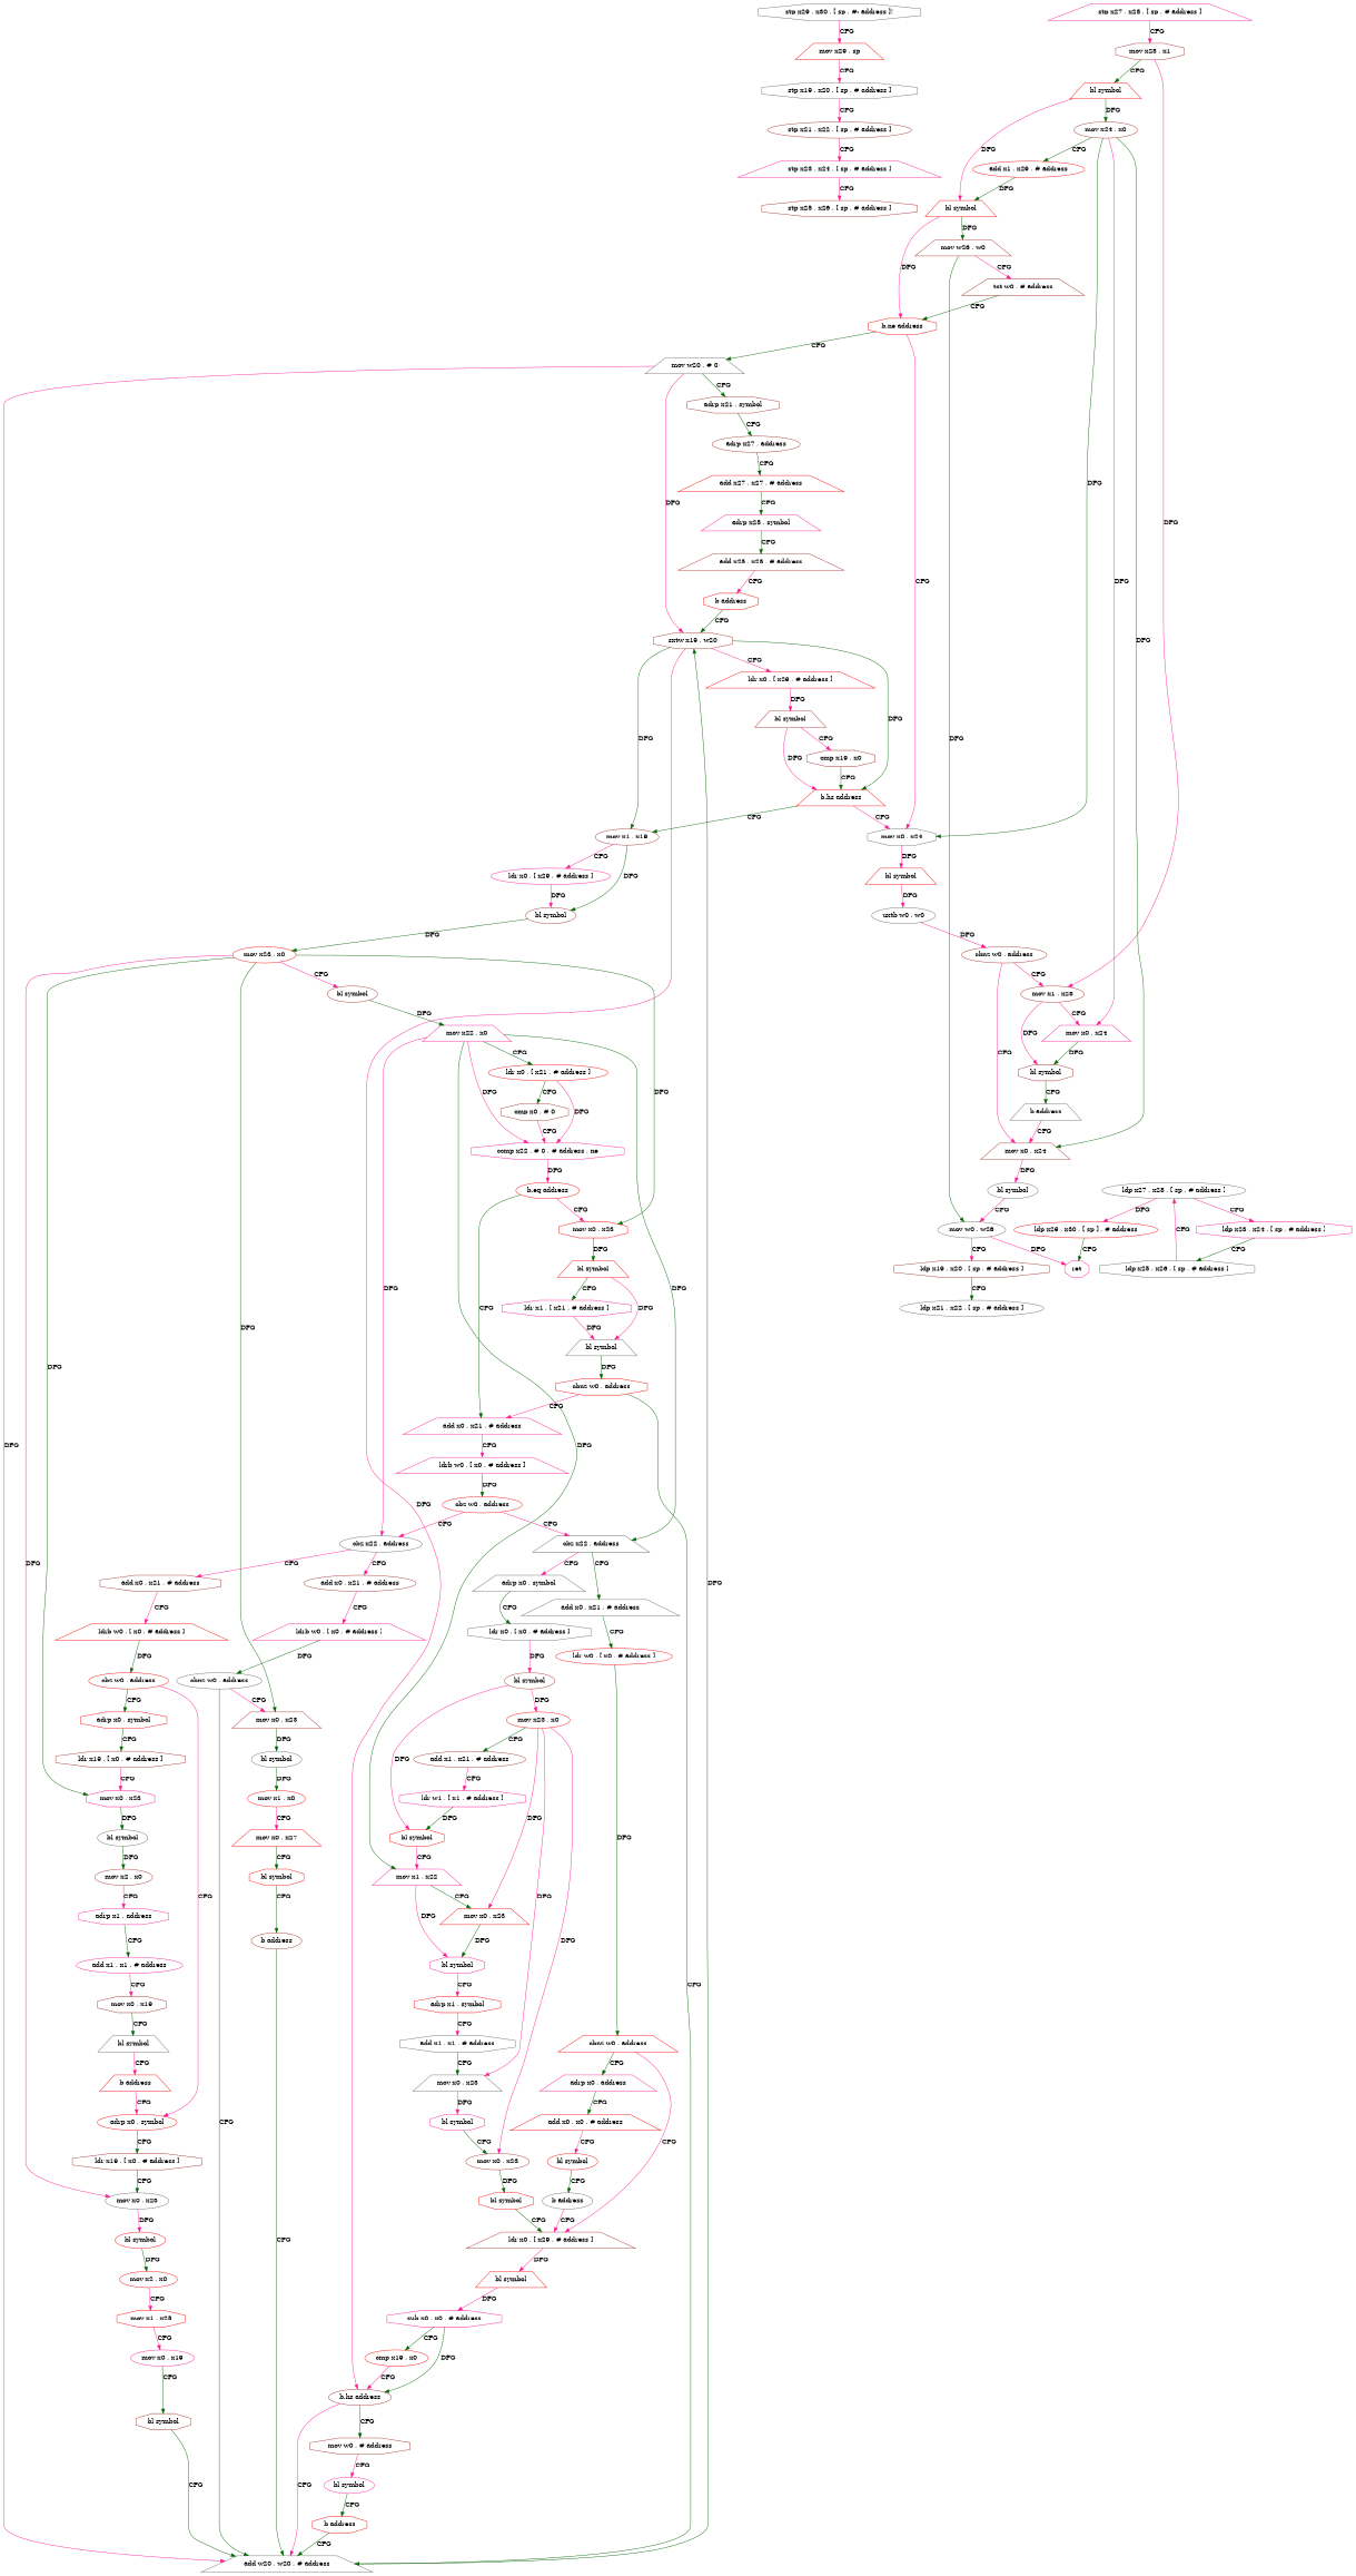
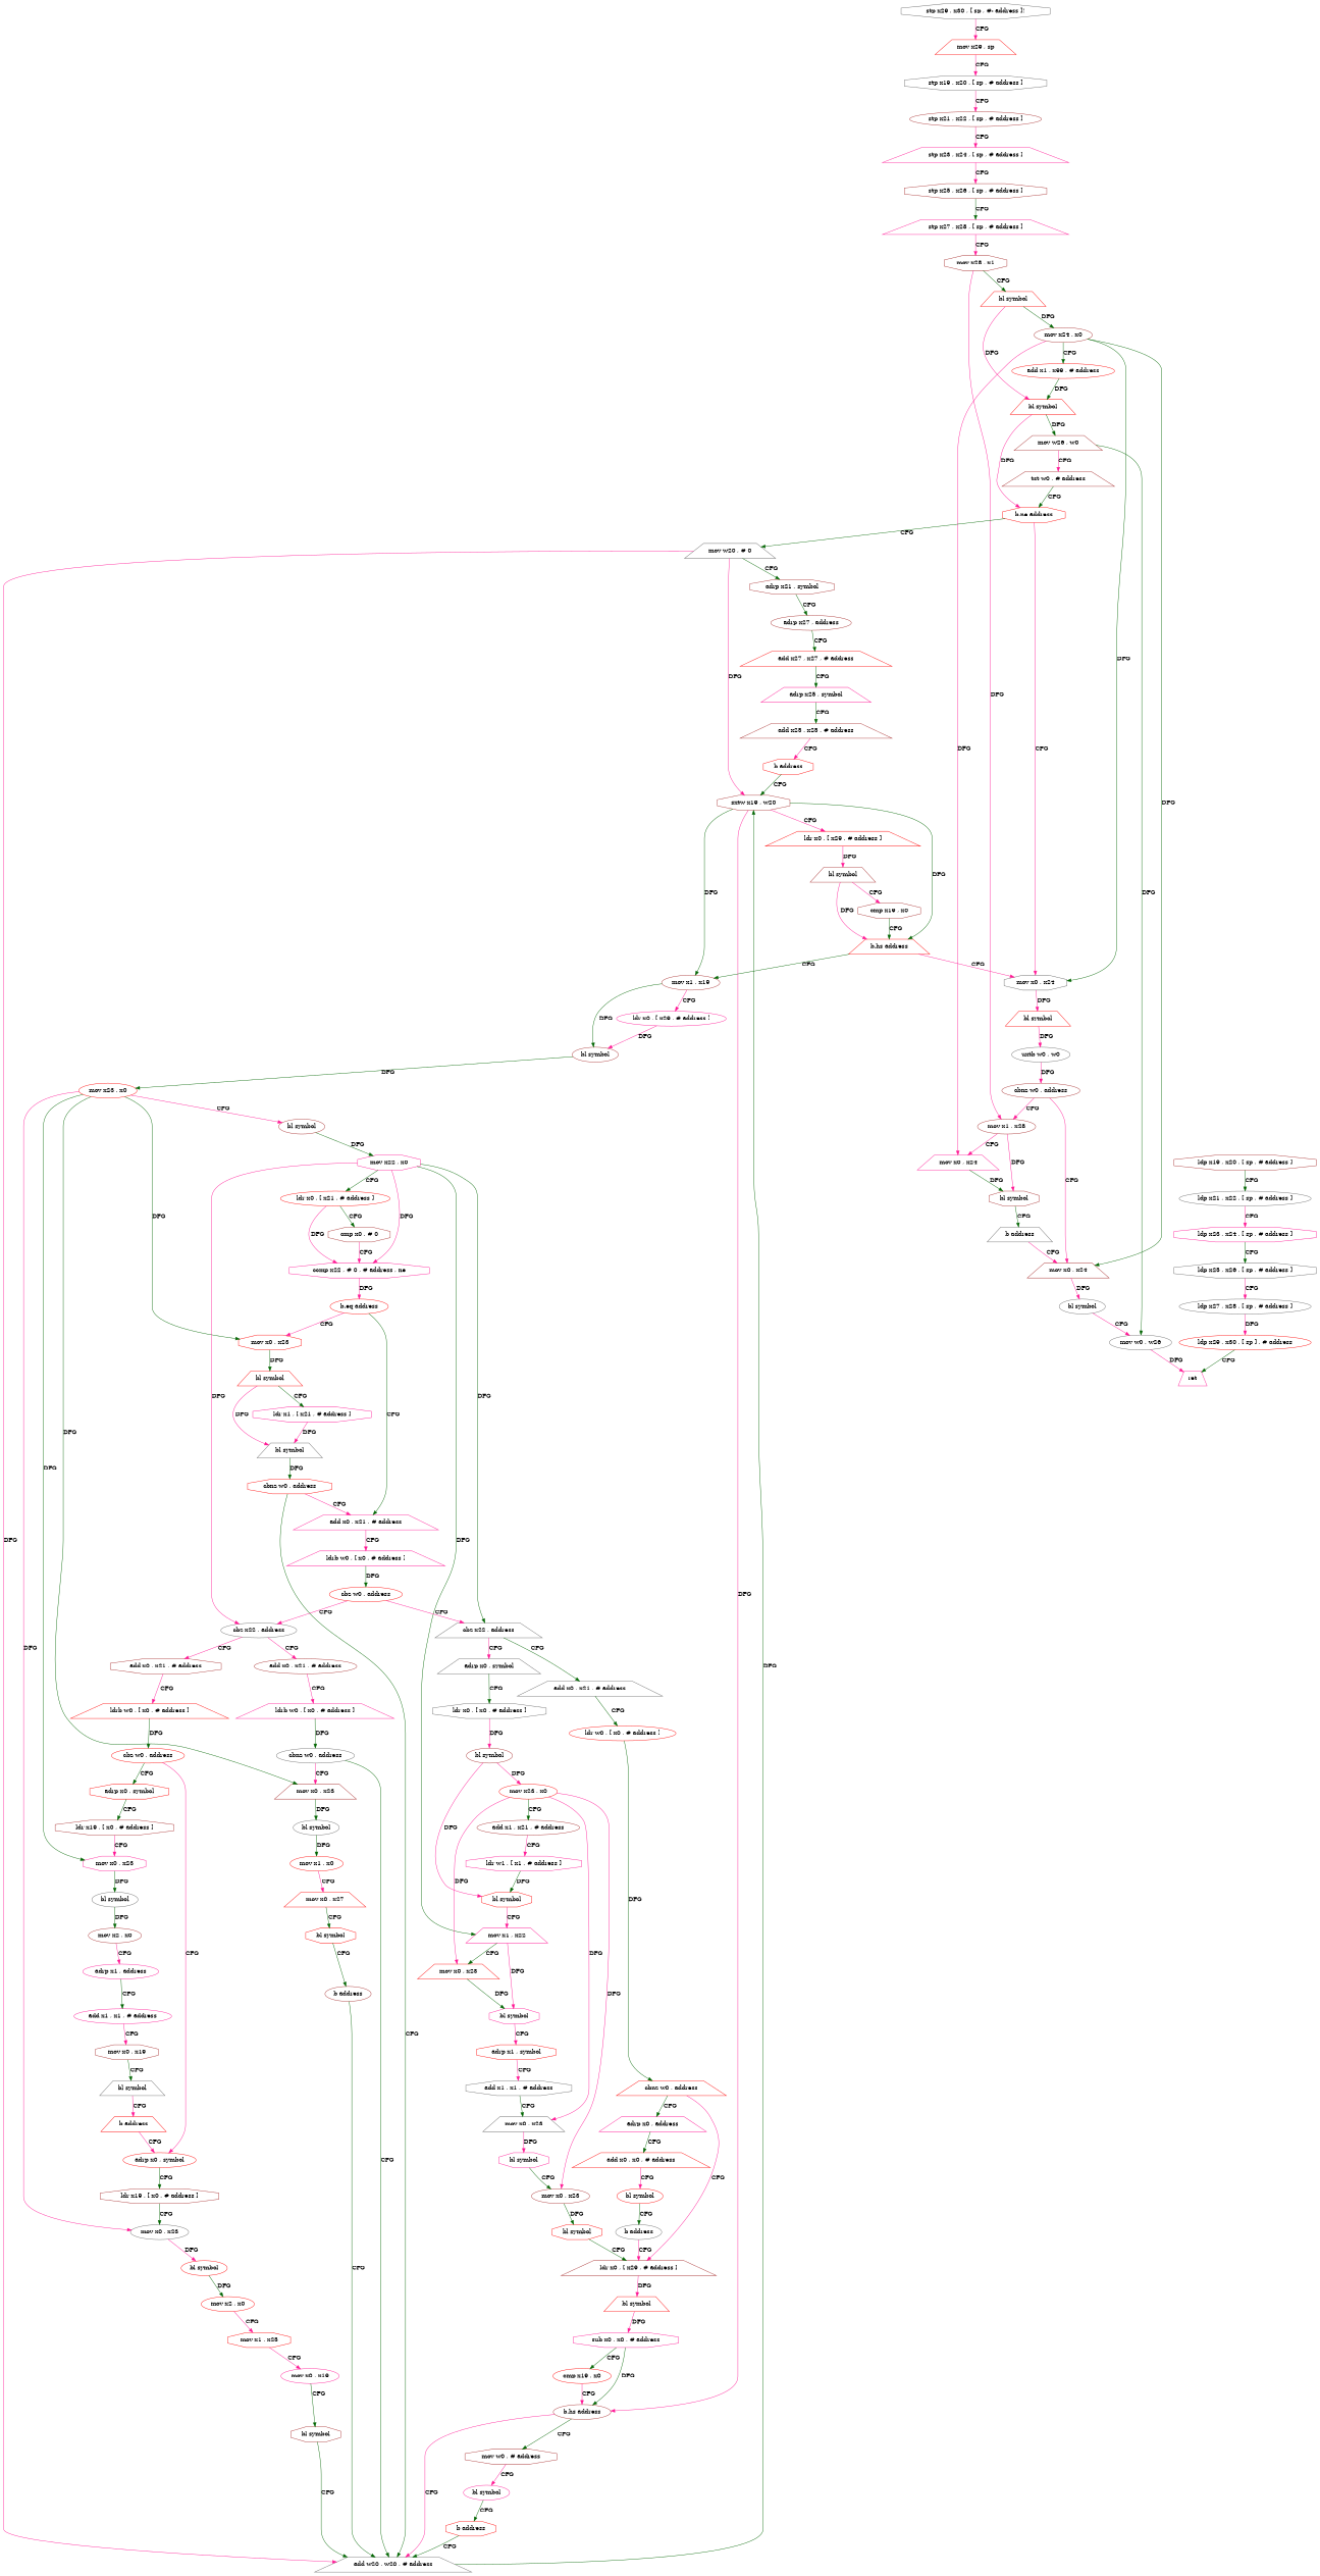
  digraph {
    node [color=red shape=ellipse]
    edge [color=deeppink]
    n1 [color=gray40 label="stp x29 , x30 , [ sp , #- address ]!" shape=octagon]
    n2 [label="mov x29 , sp" shape=trapezium]
    n3 [color=gray40 label="stp x19 , x20 , [ sp , # address ]" shape=octagon]
    n4 [color=brown label="stp x21 , x22 , [ sp , # address ]"]
    n5 [color=deeppink label="stp x23 , x24 , [ sp , # address ]" shape=trapezium]
    n6 [color=brown label="stp x25 , x26 , [ sp , # address ]" shape=octagon]
    n7 [color=deeppink label="stp x27 , x28 , [ sp , # address ]" shape=trapezium]
    n8 [color=brown label="mov x28 , x1" shape=octagon]
    n9 [label="bl symbol" shape=trapezium]
    n10 [color=brown label="mov x1 , x28"]
    n11 [color=brown label="mov x24 , x0"]
    n12 [label="bl symbol" shape=trapezium]
    n13 [color=deeppink label="mov x0 , x24" shape=trapezium]
    n14 [color=brown label="bl symbol" shape=octagon]
-   n15 [label="add x1 , x29 , # address"]
+   n15 [label="add x1 , x99 , # address"]
    n16 [color=gray40 label="mov x0 , x24" shape=octagon]
    n17 [color=brown label="mov x0 , x24" shape=trapezium]
    n18 [color=brown label="mov w26 , w0" shape=trapezium]
    n19 [label="b.ne address" shape=octagon]
    n20 [label="bl symbol" shape=trapezium]
    n21 [color=gray40 label="bl symbol"]
    n22 [color=brown label="tst w0 , # address" shape=trapezium]
    n23 [color=gray40 label="mov w0 , w26"]
    n24 [color=gray40 label="mov w20 , # 0" shape=trapezium]
    n25 [color=brown label="ldp x19 , x20 , [ sp , # address ]" shape=octagon]
-   n26 [color=deeppink label=ret shape=octagon]
+   n26 [color=deeppink label=ret shape=trapezium]
    n27 [color=brown label="adrp x21 , symbol" shape=octagon]
    n28 [color=brown label="sxtw x19 , w20" shape=octagon]
    n29 [color=gray40 label="add w20 , w20 , # address" shape=trapezium]
    n30 [color=brown label="adrp x27 , address"]
    n31 [label="ldr x0 , [ x29 , # address ]" shape=trapezium]
    n32 [label="b.hs address" shape=trapezium]
    n33 [color=brown label="mov x1 , x19"]
    n34 [color=brown label="b.hs address"]
    n35 [color=gray40 label="uxtb w0 , w0"]
    n36 [label="add x27 , x27 , # address" shape=trapezium]
    n37 [color=deeppink label="adrp x25 , symbol" shape=trapezium]
    n38 [color=brown label="add x25 , x25 , # address" shape=trapezium]
    n39 [label="b address" shape=octagon]
    n40 [color=brown label="bl symbol" shape=trapezium]
    n41 [color=deeppink label="ldr x0 , [ x29 , # address ]"]
    n42 [color=brown label="bl symbol"]
    n43 [color=brown label="mov w0 , # address" shape=octagon]
    n44 [color=brown label="cbnz w0 , address"]
    n45 [color=gray40 label="b address" shape=trapezium]
    n46 [color=brown label="cmp x19 , x0" shape=octagon]
    n47 [label="mov x23 , x0"]
    n48 [color=gray40 label="ldp x21 , x22 , [ sp , # address ]"]
    n49 [color=deeppink label="ldp x23 , x24 , [ sp , # address ]" shape=octagon]
    n50 [color=gray40 label="ldp x25 , x26 , [ sp , # address ]" shape=octagon]
    n51 [color=gray40 label="ldp x27 , x28 , [ sp , # address ]"]
    n52 [label="ldp x29 , x30 , [ sp ] , # address"]
    n53 [color=brown label="bl symbol"]
    n54 [label="mov x0 , x23" shape=octagon]
    n55 [color=brown label="mov x0 , x23" shape=trapezium]
    n56 [color=deeppink label="mov x0 , x23" shape=octagon]
    n57 [color=gray40 label="mov x0 , x23"]
-   n58 [color=deeppink label="mov x22 , x0" shape=trapezium]
+   n58 [color=deeppink label="mov x22 , x0" shape=octagon]
    n59 [label="bl symbol" shape=trapezium]
    n60 [color=gray40 label="bl symbol"]
    n61 [color=gray40 label="bl symbol"]
    n62 [label="bl symbol"]
    n63 [label="ldr x0 , [ x21 , # address ]"]
    n64 [color=deeppink label="ccmp x22 , # 0 , # address , ne" shape=octagon]
    n65 [color=gray40 label="cbz x22 , address"]
    n66 [color=gray40 label="cbz x22 , address" shape=trapezium]
    n67 [color=deeppink label="mov x1 , x22" shape=trapezium]
    n68 [color=brown label="cmp x0 , # 0" shape=octagon]
    n69 [label="b.eq address"]
    n70 [color=brown label="add x0 , x21 , # address"]
    n71 [color=brown label="add x0 , x21 , # address" shape=octagon]
    n72 [color=gray40 label="add x0 , x21 , # address" shape=trapezium]
    n73 [color=gray40 label="adrp x0 , symbol" shape=trapezium]
    n74 [label="mov x0 , x23" shape=trapezium]
    n75 [color=deeppink label="bl symbol" shape=octagon]
    n76 [color=deeppink label="add x0 , x21 , # address" shape=trapezium]
    n77 [color=deeppink label="ldrb w0 , [ x0 , # address ]" shape=trapezium]
    n78 [label="cbz w0 , address"]
    n79 [color=deeppink label="ldr x1 , [ x21 , # address ]" shape=octagon]
    n80 [color=gray40 label="bl symbol" shape=trapezium]
    n81 [color=deeppink label="ldrb w0 , [ x0 , # address ]" shape=trapezium]
    n82 [label="ldrb w0 , [ x0 , # address ]" shape=trapezium]
    n83 [label="ldr w0 , [ x0 , # address ]"]
    n84 [color=gray40 label="ldr x0 , [ x0 , # address ]" shape=octagon]
    n85 [label="cbnz w0 , address" shape=octagon]
    n86 [color=gray40 label="cbnz w0 , address"]
    n87 [label="cbz w0 , address"]
    n88 [label="cbnz w0 , address" shape=trapezium]
    n89 [color=brown label="bl symbol"]
    n90 [label="mov x1 , x0"]
    n91 [label="adrp x0 , symbol" shape=octagon]
    n92 [label="adrp x0 , symbol"]
    n93 [color=brown label="ldr x19 , [ x0 , # address ]" shape=octagon]
    n94 [color=brown label="ldr x19 , [ x0 , # address ]" shape=octagon]
    n95 [color=brown label="ldr x0 , [ x29 , # address ]" shape=trapezium]
    n96 [color=deeppink label="adrp x0 , address" shape=trapezium]
    n97 [label="bl symbol" shape=trapezium]
    n98 [label="add x0 , x0 , # address" shape=trapezium]
    n99 [color=deeppink label="sub x0 , x0 , # address" shape=octagon]
    n100 [label="bl symbol"]
    n101 [label="mov x23 , x0"]
    n102 [label="bl symbol" shape=octagon]
    n103 [color=brown label="add x1 , x21 , # address"]
    n104 [color=gray40 label="mov x0 , x23" shape=trapezium]
    n105 [color=brown label="mov x0 , x23"]
    n106 [color=deeppink label="ldr w1 , [ x1 , # address ]" shape=octagon]
    n107 [color=deeppink label="bl symbol" shape=octagon]
    n108 [label="bl symbol" shape=octagon]
    n109 [label="adrp x1 , symbol" shape=octagon]
    n110 [color=gray40 label="add x1 , x1 , # address" shape=octagon]
    n111 [label="mov x0 , x27" shape=trapezium]
    n112 [label="bl symbol" shape=octagon]
    n113 [color=brown label="b address"]
    n114 [color=brown label="mov x2 , x0"]
-   n115 [color=deeppink label="adrp x1 , address" shape=octagon]
+   n115 [color=deeppink label="adrp x1 , address"]
    n116 [color=deeppink label="add x1 , x1 , # address"]
    n117 [color=brown label="mov x0 , x19" shape=octagon]
    n118 [color=gray40 label="bl symbol" shape=trapezium]
    n119 [label="b address" shape=trapezium]
    n120 [label="mov x2 , x0"]
    n121 [label="mov x1 , x25" shape=octagon]
    n122 [color=deeppink label="mov x0 , x19"]
    n123 [color=brown label="bl symbol" shape=octagon]
    n124 [label="cmp x19 , x0"]
    n125 [color=deeppink label="bl symbol"]
    n126 [label="b address" shape=octagon]
    n127 [color=gray40 label="b address"]
    n1 -> n2 [label=CFG]
    n2 -> n3 [label=CFG]
    n3 -> n4 [label=CFG]
    n4 -> n5 [label=CFG]
    n5 -> n6 [label=CFG]
+   n6 -> n7 [color=darkgreen label=CFG]
    n7 -> n8 [label=CFG]
    n8 -> n9 [color=darkgreen label=CFG]
    n8 -> n10 [label=DFG]
    n9 -> n11 [color=darkgreen label=DFG]
    n9 -> n12 [label=DFG]
    n10 -> n13 [label=CFG]
    n10 -> n14 [label=DFG]
    n11 -> n13 [label=DFG]
    n11 -> n15 [color=darkgreen label=CFG]
    n11 -> n16 [color=darkgreen label=DFG]
    n11 -> n17 [color=darkgreen label=DFG]
    n12 -> n18 [color=darkgreen label=DFG]
    n12 -> n19 [label=DFG]
    n13 -> n14 [color=darkgreen label=DFG]
    n14 -> n45 [color=darkgreen label=CFG]
    n15 -> n12 [color=darkgreen label=DFG]
    n16 -> n20 [label=DFG]
    n17 -> n21 [label=DFG]
    n18 -> n22 [label=CFG]
    n18 -> n23 [color=darkgreen label=DFG]
    n19 -> n16 [label=CFG]
    n19 -> n24 [color=darkgreen label=CFG]
    n20 -> n35 [label=DFG]
    n21 -> n23 [label=CFG]
    n22 -> n19 [color=darkgreen label=CFG]
-   n23 -> n25 [label=CFG]
    n23 -> n26 [label=DFG]
    n24 -> n27 [color=darkgreen label=CFG]
    n24 -> n28 [label=DFG]
    n24 -> n29 [label=DFG]
    n25 -> n48 [color=darkgreen label=CFG]
    n27 -> n30 [color=darkgreen label=CFG]
    n28 -> n31 [label=CFG]
    n28 -> n32 [color=darkgreen label=DFG]
    n28 -> n33 [color=darkgreen label=DFG]
    n28 -> n34 [label=DFG]
    n29 -> n28 [color=darkgreen label=DFG]
    n30 -> n36 [color=darkgreen label=CFG]
    n31 -> n40 [label=DFG]
    n32 -> n16 [label=CFG]
    n32 -> n33 [color=darkgreen label=CFG]
    n33 -> n41 [label=CFG]
    n33 -> n42 [color=darkgreen label=DFG]
    n34 -> n29 [label=CFG]
    n34 -> n43 [color=darkgreen label=CFG]
    n35 -> n44 [label=DFG]
    n36 -> n37 [color=darkgreen label=CFG]
    n37 -> n38 [color=darkgreen label=CFG]
    n38 -> n39 [label=CFG]
    n39 -> n28 [color=darkgreen label=CFG]
    n40 -> n32 [label=DFG]
    n40 -> n46 [label=CFG]
    n41 -> n42 [label=DFG]
    n42 -> n47 [color=darkgreen label=DFG]
    n43 -> n125 [label=CFG]
    n44 -> n10 [label=CFG]
    n44 -> n17 [label=CFG]
    n45 -> n17 [label=CFG]
    n46 -> n32 [color=darkgreen label=CFG]
    n47 -> n53 [label=CFG]
    n47 -> n54 [color=darkgreen label=DFG]
    n47 -> n55 [color=darkgreen label=DFG]
    n47 -> n56 [color=darkgreen label=DFG]
    n47 -> n57 [label=DFG]
-   n51 -> n49 [label=CFG]
+   n48 -> n49 [label=CFG]
    n49 -> n50 [color=darkgreen label=CFG]
    n50 -> n51 [label=CFG]
    n51 -> n52 [label=DFG]
    n52 -> n26 [color=darkgreen label=CFG]
    n53 -> n58 [color=darkgreen label=DFG]
    n54 -> n59 [color=darkgreen label=DFG]
    n55 -> n60 [color=darkgreen label=DFG]
    n56 -> n61 [color=darkgreen label=DFG]
    n57 -> n62 [label=DFG]
    n58 -> n63 [color=darkgreen label=CFG]
    n58 -> n64 [label=DFG]
    n58 -> n65 [label=DFG]
    n58 -> n66 [color=darkgreen label=DFG]
    n58 -> n67 [color=darkgreen label=DFG]
    n59 -> n79 [color=darkgreen label=CFG]
    n59 -> n80 [label=DFG]
    n60 -> n90 [color=darkgreen label=DFG]
    n61 -> n114 [color=darkgreen label=DFG]
    n62 -> n120 [color=darkgreen label=DFG]
    n63 -> n64 [label=DFG]
    n63 -> n68 [color=darkgreen label=CFG]
    n64 -> n69 [label=DFG]
    n65 -> n70 [label=CFG]
    n65 -> n71 [label=CFG]
    n66 -> n72 [color=darkgreen label=CFG]
    n66 -> n73 [label=CFG]
    n67 -> n74 [color=darkgreen label=CFG]
    n67 -> n75 [label=DFG]
    n68 -> n64 [label=CFG]
    n69 -> n54 [label=CFG]
    n69 -> n76 [color=darkgreen label=CFG]
    n70 -> n81 [label=CFG]
    n71 -> n82 [label=CFG]
    n72 -> n83 [color=darkgreen label=CFG]
    n73 -> n84 [color=darkgreen label=CFG]
    n74 -> n75 [color=darkgreen label=DFG]
    n75 -> n109 [label=CFG]
    n76 -> n77 [label=CFG]
    n77 -> n78 [color=darkgreen label=DFG]
    n78 -> n65 [label=CFG]
    n78 -> n66 [label=CFG]
    n79 -> n80 [label=DFG]
    n80 -> n85 [color=darkgreen label=DFG]
    n81 -> n86 [color=darkgreen label=DFG]
    n82 -> n87 [color=darkgreen label=DFG]
    n83 -> n88 [color=darkgreen label=DFG]
    n84 -> n89 [label=DFG]
    n85 -> n29 [color=darkgreen label=CFG]
    n85 -> n76 [label=CFG]
    n86 -> n29 [color=darkgreen label=CFG]
    n86 -> n55 [label=CFG]
    n87 -> n91 [color=darkgreen label=CFG]
    n87 -> n92 [label=CFG]
    n88 -> n95 [label=CFG]
    n88 -> n96 [color=darkgreen label=CFG]
    n89 -> n101 [label=DFG]
    n89 -> n102 [label=DFG]
    n90 -> n111 [label=CFG]
    n91 -> n93 [color=darkgreen label=CFG]
    n92 -> n94 [color=darkgreen label=CFG]
    n93 -> n56 [label=CFG]
    n94 -> n57 [color=darkgreen label=CFG]
    n95 -> n97 [label=DFG]
    n96 -> n98 [color=darkgreen label=CFG]
    n97 -> n99 [label=DFG]
    n98 -> n100 [label=CFG]
    n99 -> n34 [color=darkgreen label=DFG]
    n99 -> n124 [color=darkgreen label=CFG]
    n100 -> n127 [color=darkgreen label=CFG]
    n101 -> n74 [label=DFG]
    n101 -> n103 [color=darkgreen label=CFG]
    n101 -> n104 [label=DFG]
    n101 -> n105 [label=DFG]
    n102 -> n67 [label=CFG]
    n103 -> n106 [label=CFG]
    n104 -> n107 [label=DFG]
    n105 -> n108 [color=darkgreen label=DFG]
    n106 -> n102 [color=darkgreen label=DFG]
    n107 -> n105 [color=darkgreen label=CFG]
    n108 -> n95 [color=darkgreen label=CFG]
    n109 -> n110 [label=CFG]
    n110 -> n104 [color=darkgreen label=CFG]
    n111 -> n112 [color=darkgreen label=CFG]
    n112 -> n113 [color=darkgreen label=CFG]
    n113 -> n29 [color=darkgreen label=CFG]
    n114 -> n115 [label=CFG]
    n115 -> n116 [color=darkgreen label=CFG]
    n116 -> n117 [label=CFG]
    n117 -> n118 [color=darkgreen label=CFG]
    n118 -> n119 [label=CFG]
    n119 -> n92 [label=CFG]
    n120 -> n121 [label=CFG]
    n121 -> n122 [label=CFG]
    n122 -> n123 [color=darkgreen label=CFG]
    n123 -> n29 [color=darkgreen label=CFG]
    n124 -> n34 [label=CFG]
    n125 -> n126 [color=darkgreen label=CFG]
    n126 -> n29 [color=darkgreen label=CFG]
    n127 -> n95 [label=CFG]
  }
